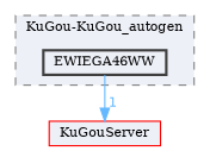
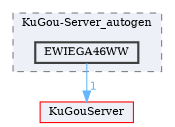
  digraph {
    compound=true
    fontname="DejaVu Serif"
    node [fillcolor="#edf0f7" fontname="DejaVu Serif" fontsize=10 shape=box]
    n1 [color=grey25 height=0.2 label=EWIEGA46WW style="filled,bold" width=0.4]
    n2 [color=red height=0.2 label=KuGouServer style=filled width=0.4]
    subgraph cluster_1 {
      bgcolor="#edf0f7"
      fontsize=10
-     label="KuGou-KuGou_autogen"
+     label="KuGou-Server_autogen"
      pencolor=grey50
      style="filled,dashed"
      n1
    }
    n1 -> n2 [color=steelblue1 fontcolor=steelblue1 fontname="DejaVu Serif" fontsize=10 headlabel=1 labeldistance=1.5 labelfontname=Helvetica labelfontsize=10]
  }
